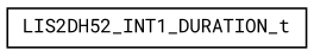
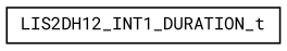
  digraph {
    rankdir=LR
    fontname="Roboto Mono"
-   n1 [color=black fillcolor=white fontname="Roboto Mono" fontsize=10 height=0.2 label=LIS2DH52_INT1_DURATION_t shape=record style=filled width=0.4]
+   n1 [color=black fillcolor=white fontname="Roboto Mono" fontsize=10 height=0.2 label=LIS2DH12_INT1_DURATION_t shape=record style=filled width=0.4]
  }
